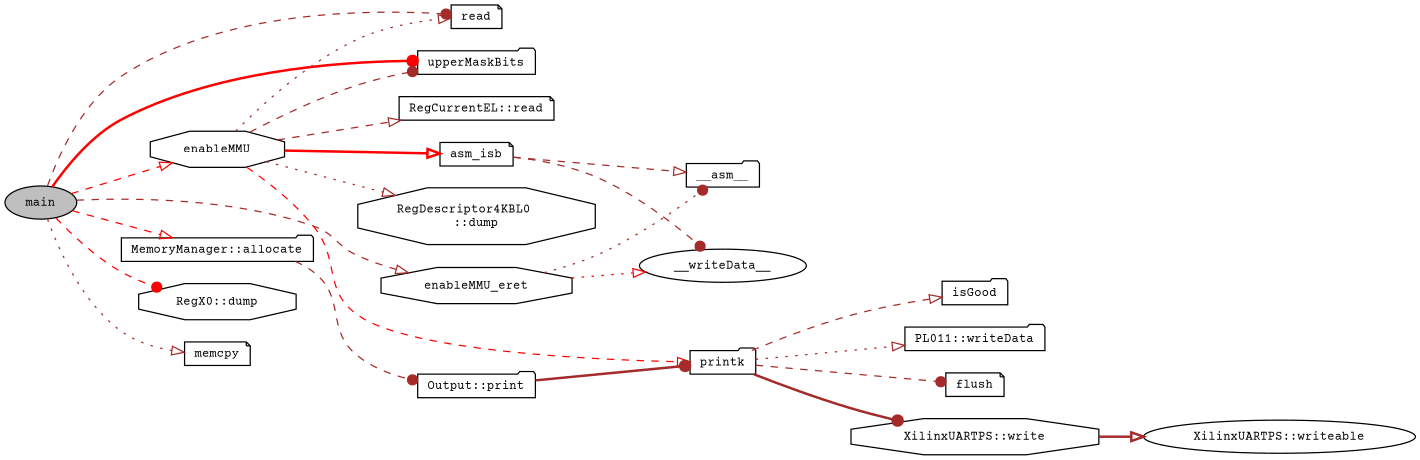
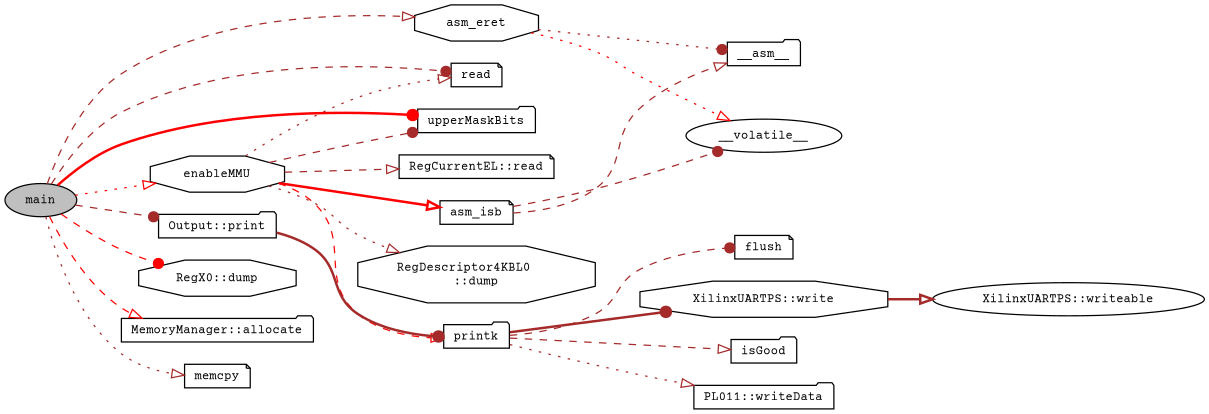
  digraph {
    fontname="Courier Prime"
    rankdir=LR
    node [color=black fillcolor=white fontname="Courier Prime" fontsize=10 shape=folder style=filled]
    edge [arrowhead=onormal color=brown fontname="Courier Prime" fontsize=10 labelfontname=Helvetica labelfontsize=10 style=dashed]
    n1 [fillcolor=grey75 fontcolor=black height=0.2 label=main shape=ellipse width=0.4]
    n2 [height=0.2 label=enableMMU shape=octagon width=0.4]
    n3 [height=0.2 label=read shape=note width=0.4]
    n4 [height=0.2 label=upperMaskBits width=0.4]
    n5 [height=0.2 label="RegX0::dump" shape=octagon width=0.4]
    n6 [height=0.2 label="MemoryManager::allocate" width=0.4]
    n7 [height=0.2 label=memcpy shape=note width=0.4]
    n8 [height=0.2 label="Output::print" width=0.4]
-   n9 [height=0.2 label=enableMMU_eret shape=octagon width=0.4]
+   n9 [height=0.2 label=asm_eret shape=octagon width=0.4]
    n10 [height=0.2 label="RegCurrentEL::read" shape=note width=0.4]
    n11 [height=0.2 label=asm_isb shape=note width=0.4]
    n12 [height=0.2 label="RegDescriptor4KBL0\l::dump" shape=octagon width=0.4]
    n13 [height=0.2 label=printk width=0.4]
    n14 [height=0.2 label=__asm__ width=0.4]
-   n15 [height=0.2 label=__writeData__ shape=ellipse width=0.4]
+   n15 [height=0.2 label=__volatile__ shape=ellipse width=0.4]
    n16 [height=0.2 label=isGood width=0.4]
    n17 [height=0.2 label="PL011::writeData" width=0.4]
    n18 [height=0.2 label=flush shape=note width=0.4]
    n19 [height=0.2 label="XilinxUARTPS::write" shape=octagon width=0.4]
    n20 [height=0.2 label="XilinxUARTPS::writeable" shape=ellipse width=0.4]
-   n1 -> n2 [color=red]
+   n1 -> n2 [color=red style=dotted]
    n1 -> n3 [arrowhead=dot]
    n1 -> n4 [arrowhead=dot color=red style=bold]
    n1 -> n5 [arrowhead=dot color=red]
    n1 -> n6 [color=red]
    n1 -> n7 [style=dotted]
-   n6 -> n8 [arrowhead=dot]
+   n1 -> n8 [arrowhead=dot]
    n1 -> n9
    n2 -> n3 [style=dotted]
    n2 -> n4 [arrowhead=dot]
    n2 -> n10
    n2 -> n11 [color=red style=bold]
    n2 -> n12 [style=dotted]
    n2 -> n13 [color=red]
    n8 -> n13 [arrowhead=dot style=bold]
    n9 -> n14 [arrowhead=dot style=dotted]
    n9 -> n15 [color=red style=dotted]
    n11 -> n14
    n11 -> n15 [arrowhead=dot]
    n13 -> n16
    n13 -> n17 [style=dotted]
    n13 -> n18 [arrowhead=dot]
    n13 -> n19 [arrowhead=dot style=bold]
    n19 -> n20 [style=bold]
  }
